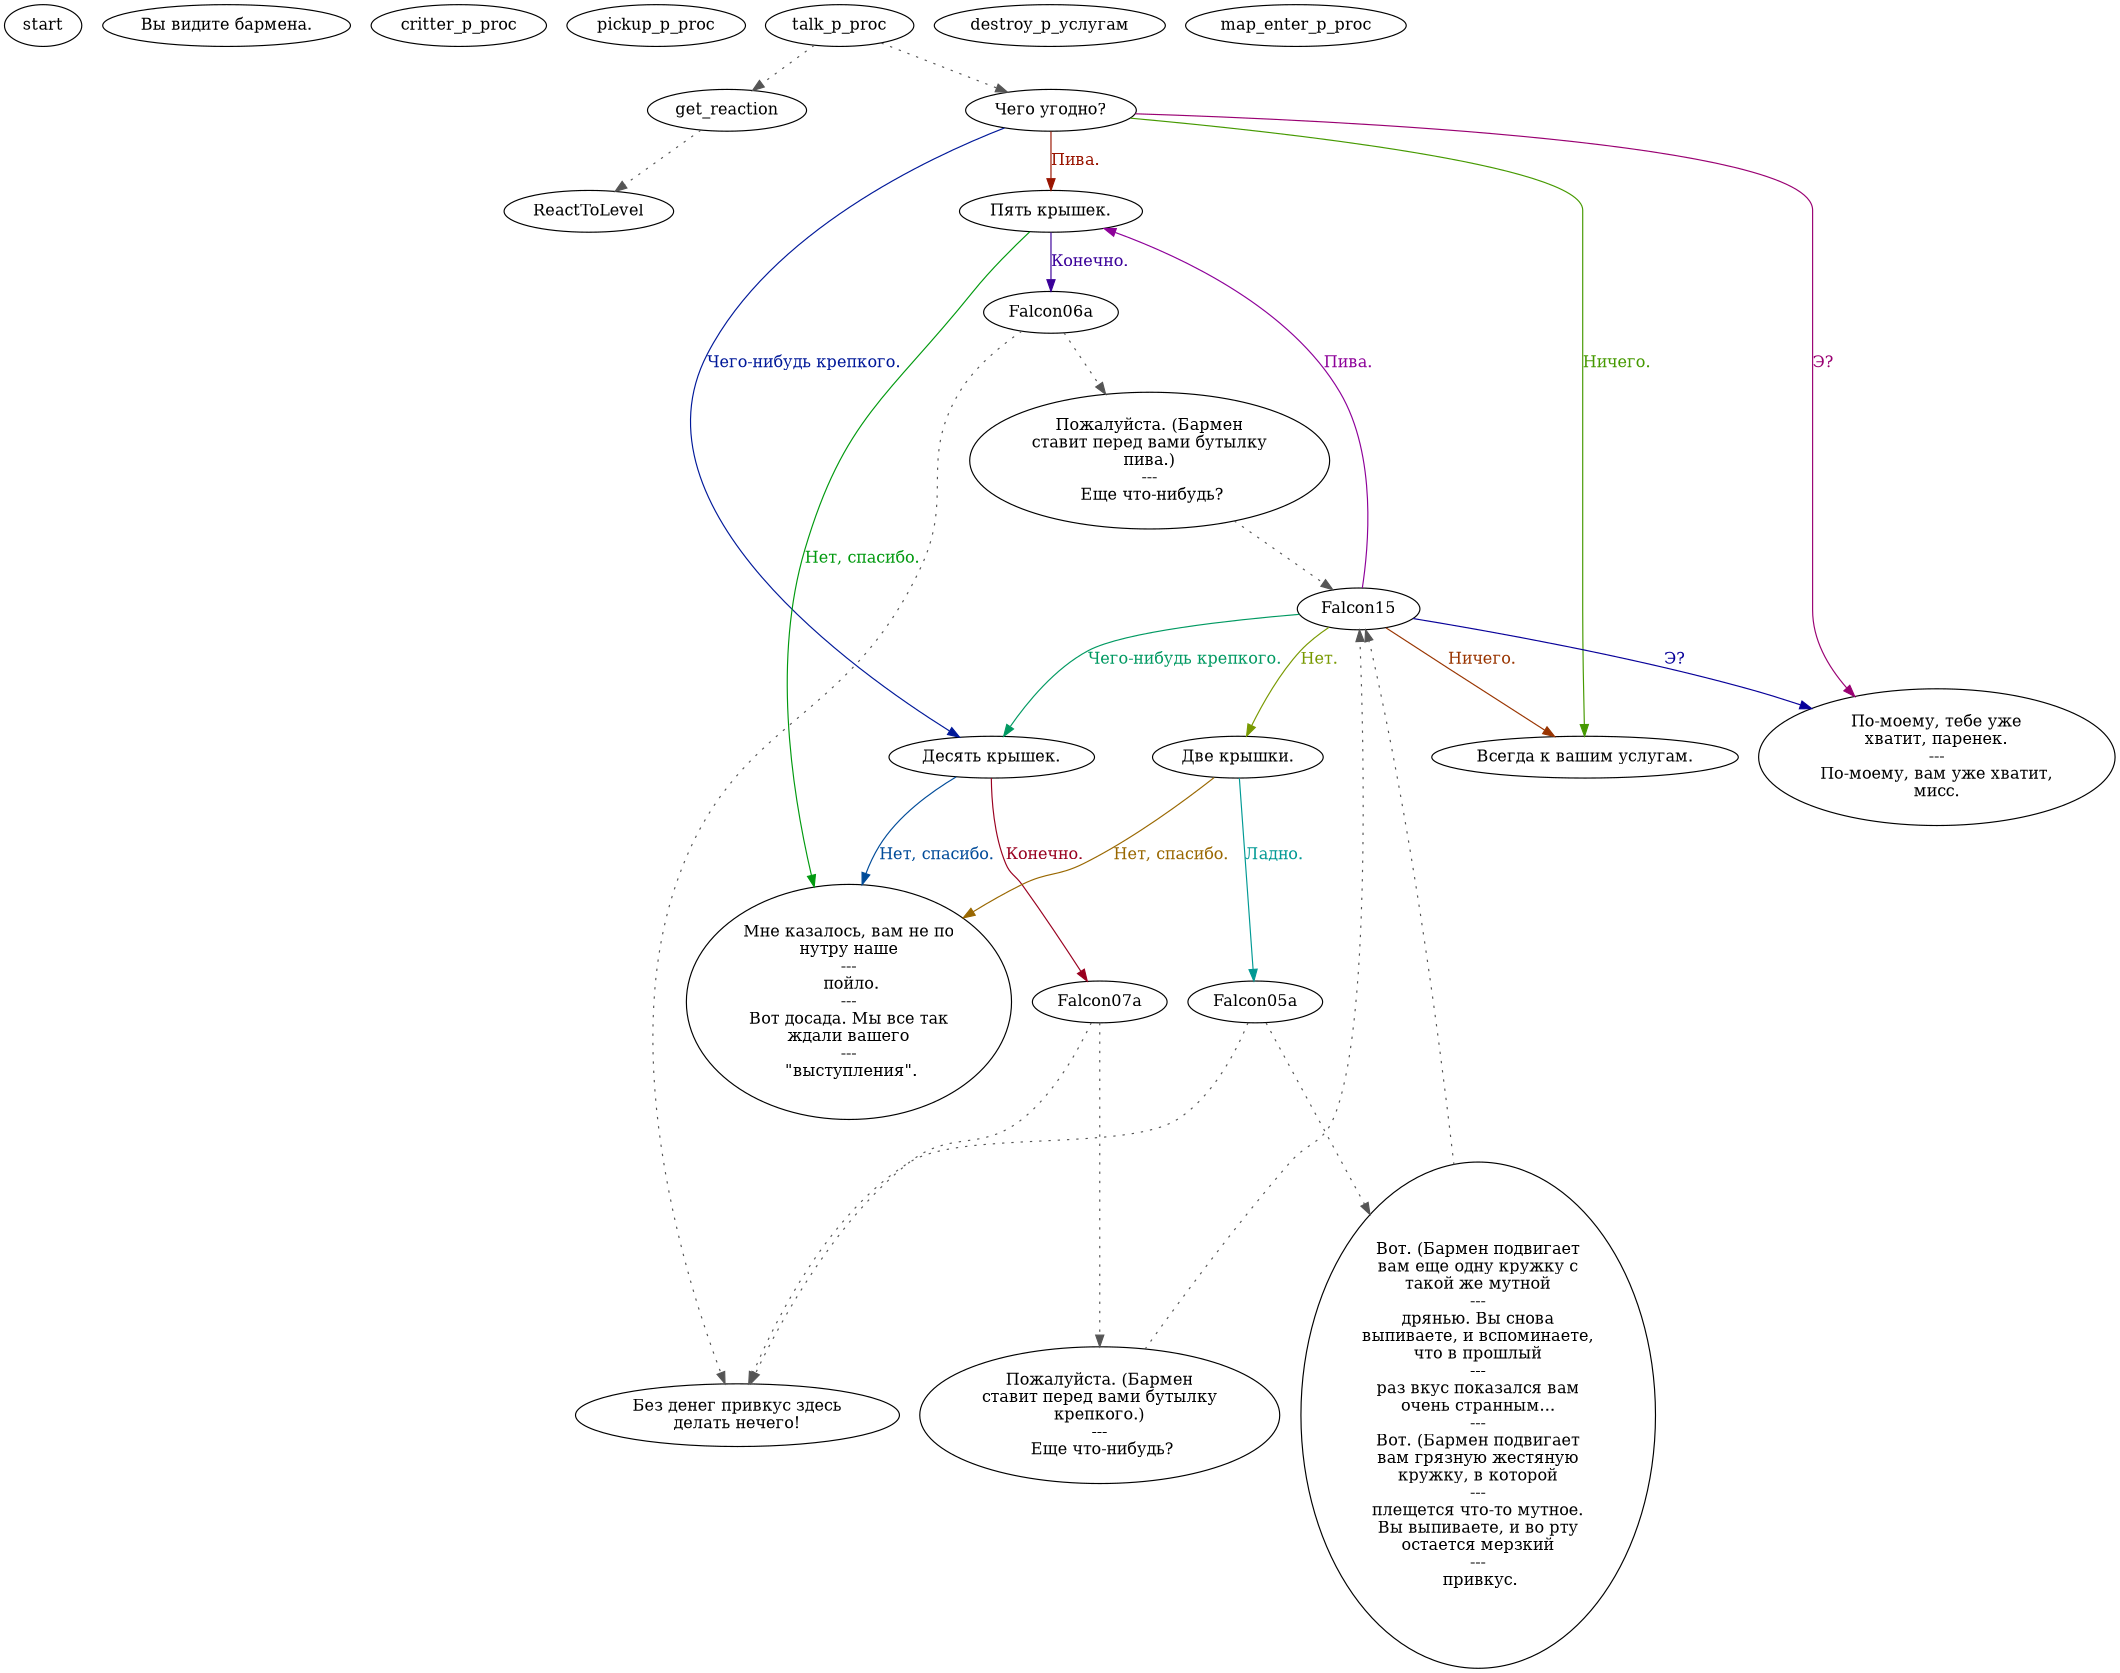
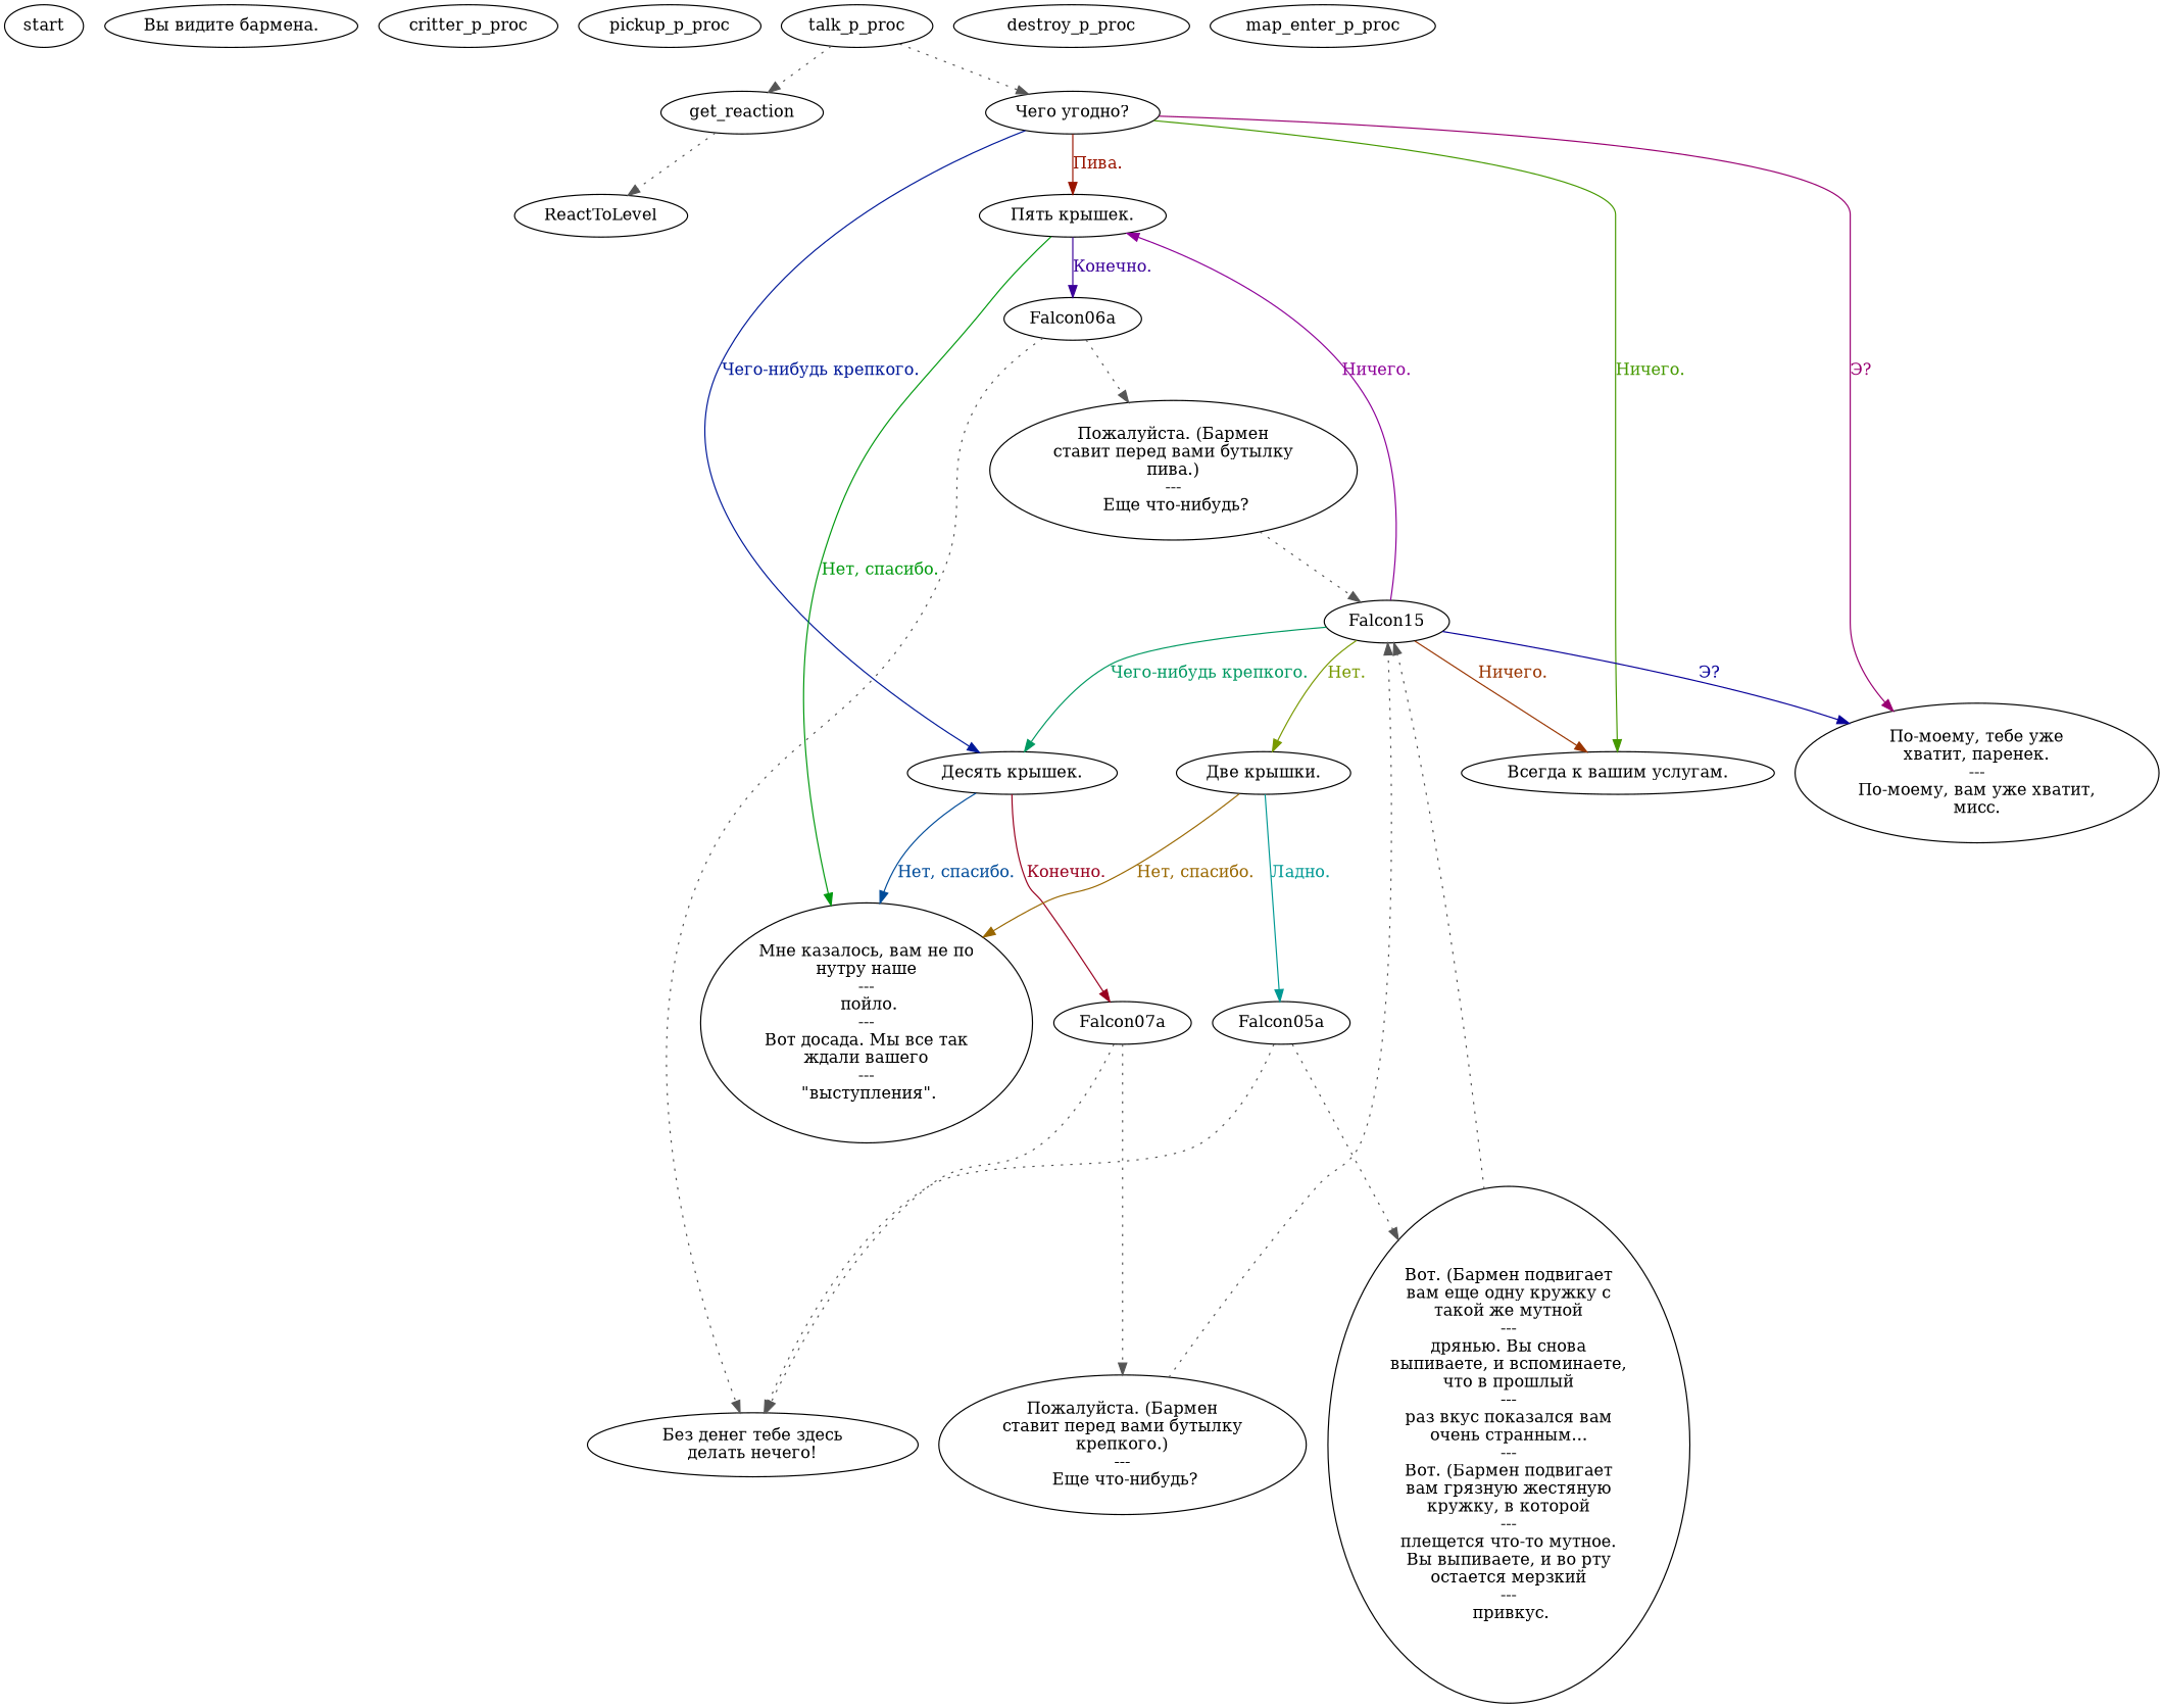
  digraph {
    node [color="#000000" fillcolor="#FFFFFF" style=filled]
    edge [color="#555555"]
    start
    n2 [label="Вы видите бармена."]
    critter_p_proc
    pickup_p_proc
    talk_p_proc
    get_reaction
    n7 [label="Чего угодно?"]
    ReactToLevel
    n9 [label="Пять крышек."]
    n10 [label="Десять крышек."]
    n11 [label="Всегда к вашим услугам."]
    n12 [label="По-моему, тебе уже\nхватит, паренек.\n---\nПо-моему, вам уже хватит,\nмисс."]
    n13 [label="Две крышки."]
    Falcon05a
    n15 [label="Мне казалось, вам не по\nнутру наше\n---\n пойло.\n---\nВот досада. Мы все так\nждали вашего\n---\n \"выступления\"."]
    Falcon06a
    Falcon07a
-   destroy_p_proc [label="destroy_p_услугам"]
+   destroy_p_proc
    map_enter_p_proc
-   n20 [label="Без денег привкус здесь\nделать нечего!"]
+   n20 [label="Без денег тебе здесь\nделать нечего!"]
    n21 [label="Вот. (Бармен подвигает\nвам еще одну кружку с\nтакой же мутной\n---\nдрянью. Вы снова\nвыпиваете, и вспоминаете,\nчто в прошлый\n---\nраз вкус показался вам\nочень странным...\n---\nВот. (Бармен подвигает\nвам грязную жестяную\nкружку, в которой\n---\nплещется что-то мутное.\nВы выпиваете, и во рту\nостается мерзкий\n---\n привкус."]
    n22 [label="Пожалуйста. (Бармен\nставит перед вами бутылку\nпива.)\n---\n Еще что-нибудь?"]
    n23 [label="Пожалуйста. (Бармен\nставит перед вами бутылку\nкрепкого.)\n---\n Еще что-нибудь?"]
    Falcon15
    talk_p_proc -> get_reaction [style=dotted]
    talk_p_proc -> n7 [style=dotted]
    get_reaction -> ReactToLevel [style=dotted]
    n7 -> n9 [color="#991400" fontcolor="#991400" label="Пива."]
    n7 -> n10 [color="#001899" fontcolor="#001899" label="Чего-нибудь крепкого."]
    n7 -> n11 [color="#459900" fontcolor="#459900" label="Ничего."]
    n7 -> n12 [color="#990072" fontcolor="#990072" label="Э?"]
    n9 -> n15 [color="#00990E" fontcolor="#00990E" label="Нет, спасибо."]
    n9 -> Falcon06a [color="#3A0099" fontcolor="#3A0099" label="Конечно."]
    n10 -> n15 [color="#004B99" fontcolor="#004B99" label="Нет, спасибо."]
    n10 -> Falcon07a [color="#99001F" fontcolor="#99001F" label="Конечно."]
    n13 -> Falcon05a [color="#009994" fontcolor="#009994" label="Ладно."]
    n13 -> n15 [color="#996700" fontcolor="#996700" label="Нет, спасибо."]
    Falcon05a -> n20 [style=dotted]
    Falcon05a -> n21 [style=dotted]
    Falcon06a -> n20 [style=dotted]
    Falcon06a -> n22 [style=dotted]
    Falcon07a -> n20 [style=dotted]
    Falcon07a -> n23 [style=dotted]
    n21 -> Falcon15 [style=dotted]
    n22 -> Falcon15 [style=dotted]
    n23 -> Falcon15 [style=dotted]
-   Falcon15 -> n9 [color="#8D0099" fontcolor="#8D0099" label="Пива."]
+   Falcon15 -> n9 [color="#8D0099" fontcolor="#8D0099" label="Ничего."]
    Falcon15 -> n10 [color="#009961" fontcolor="#009961" label="Чего-нибудь крепкого."]
    Falcon15 -> n11 [color="#993400" fontcolor="#993400" label="Ничего."]
    Falcon15 -> n12 [color="#070099" fontcolor="#070099" label="Э?"]
    Falcon15 -> n13 [color="#789900" fontcolor="#789900" label="Нет."]
  }
